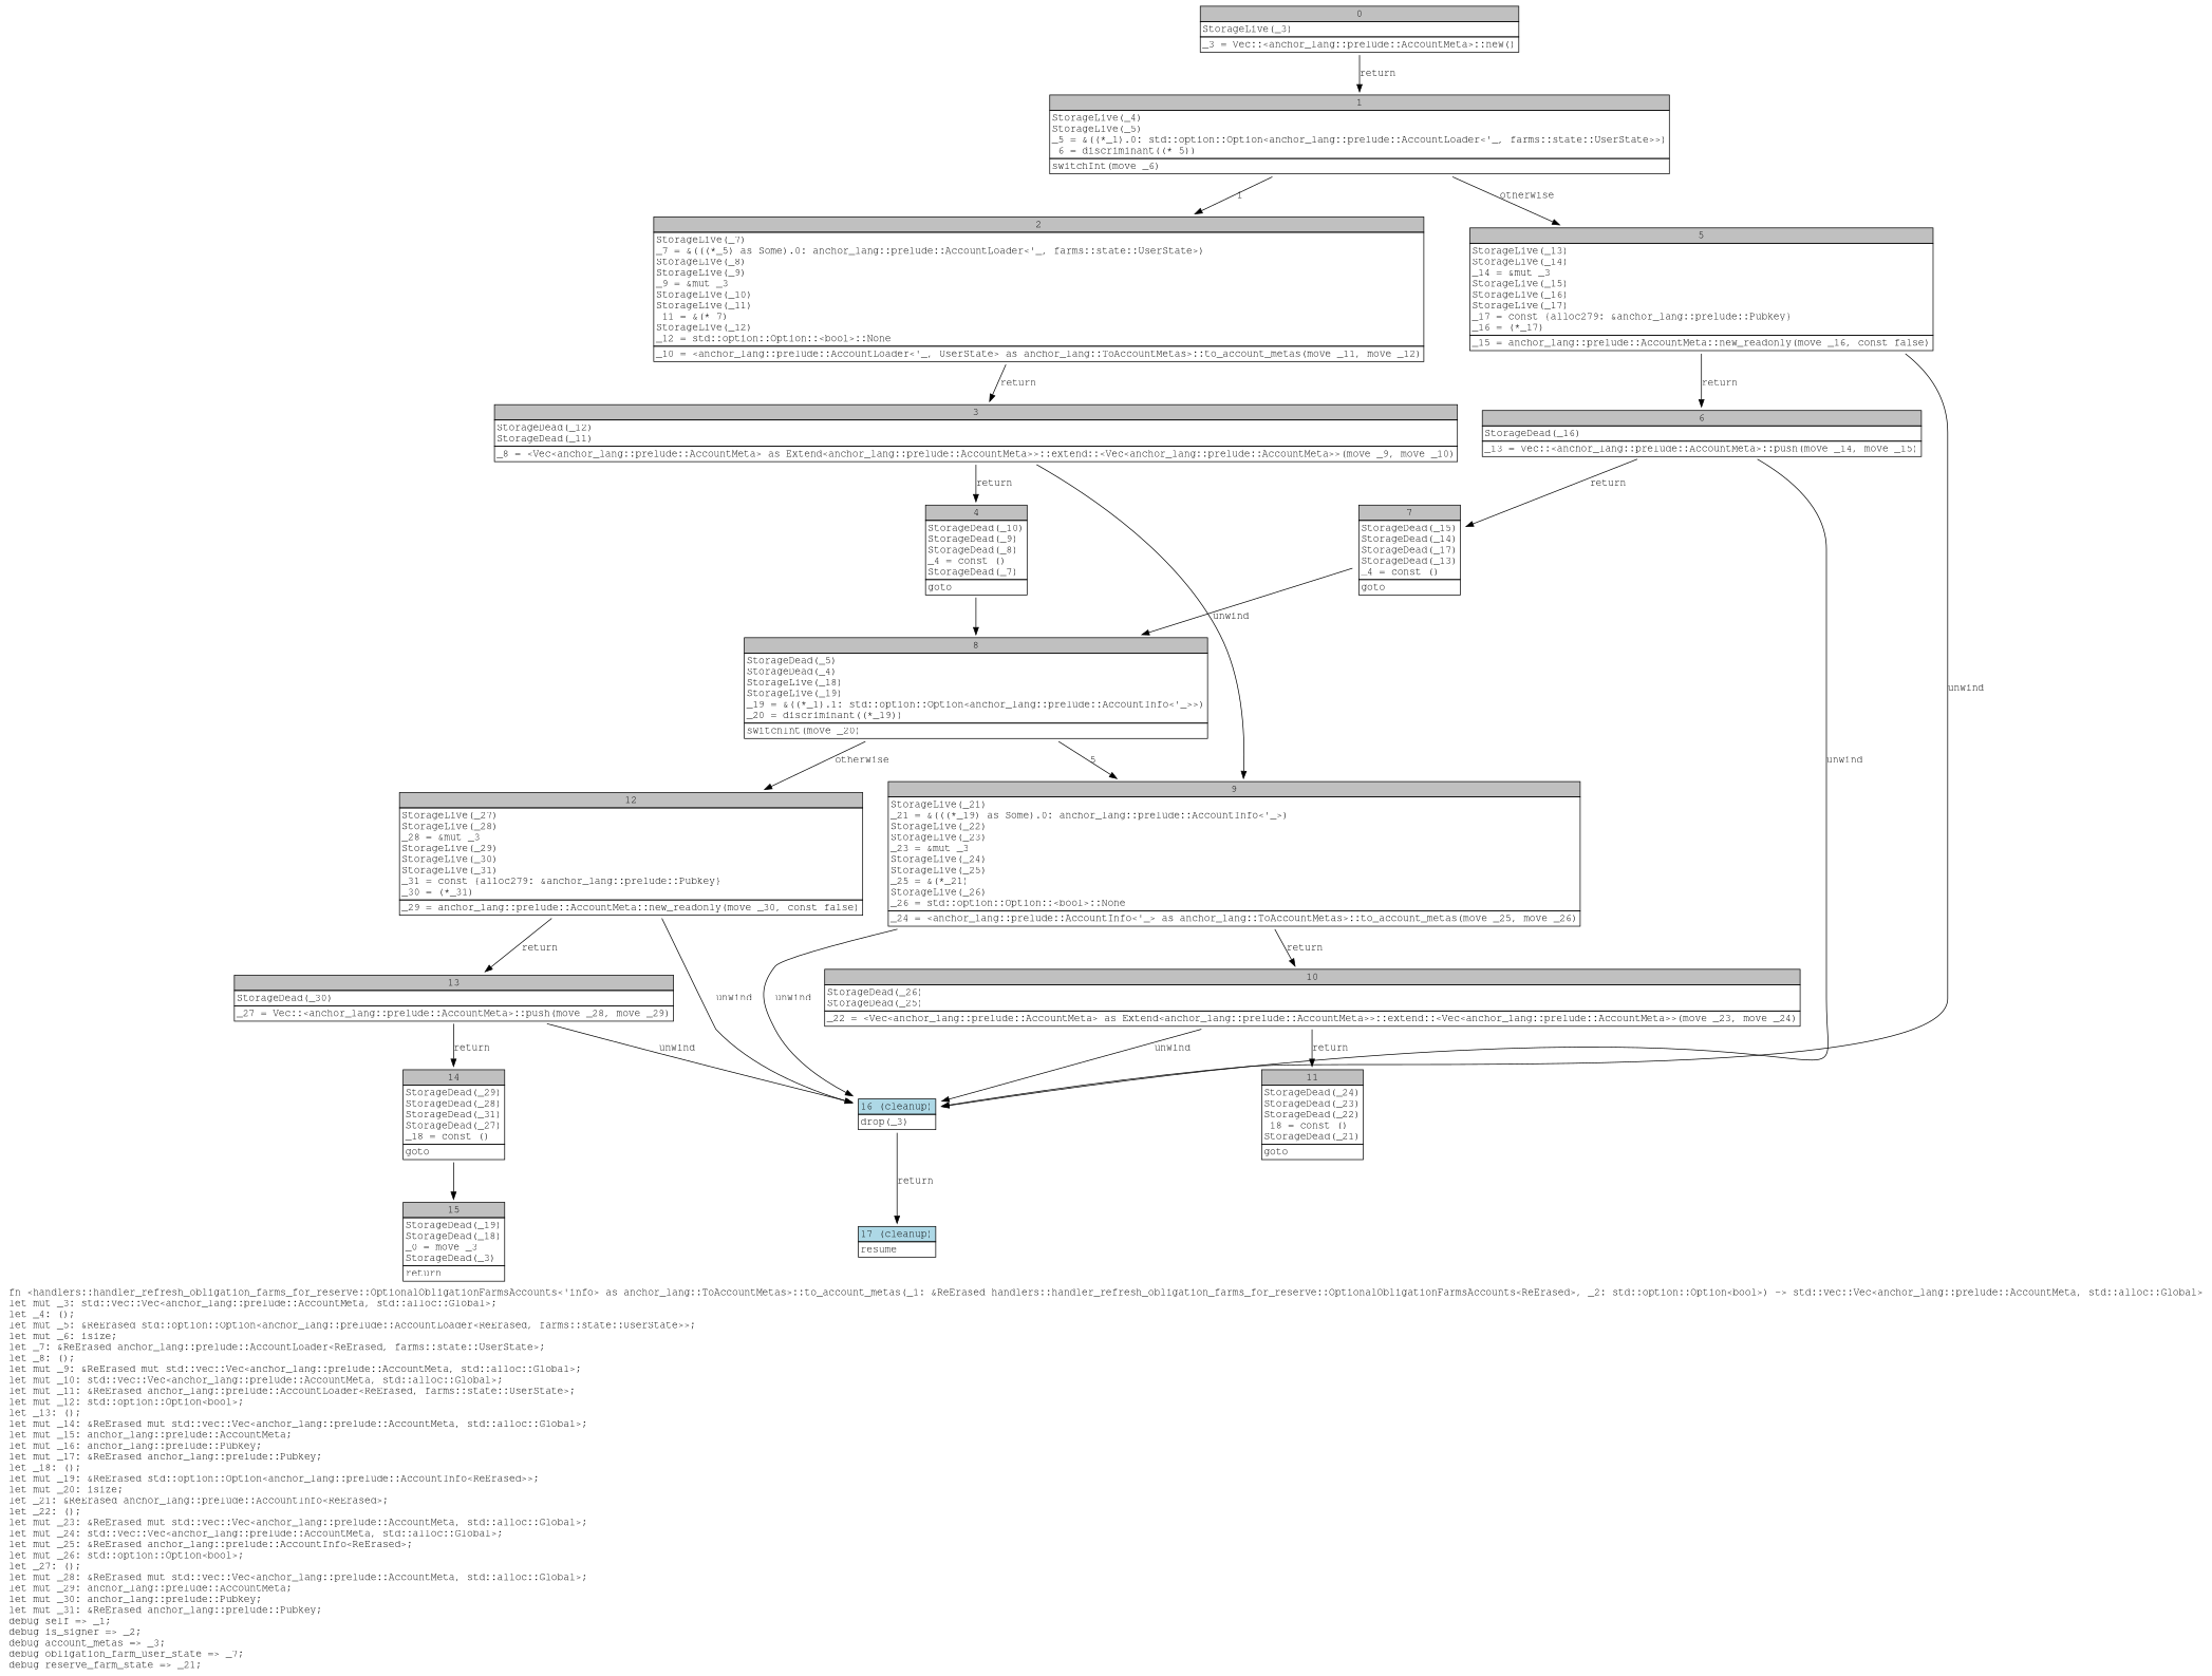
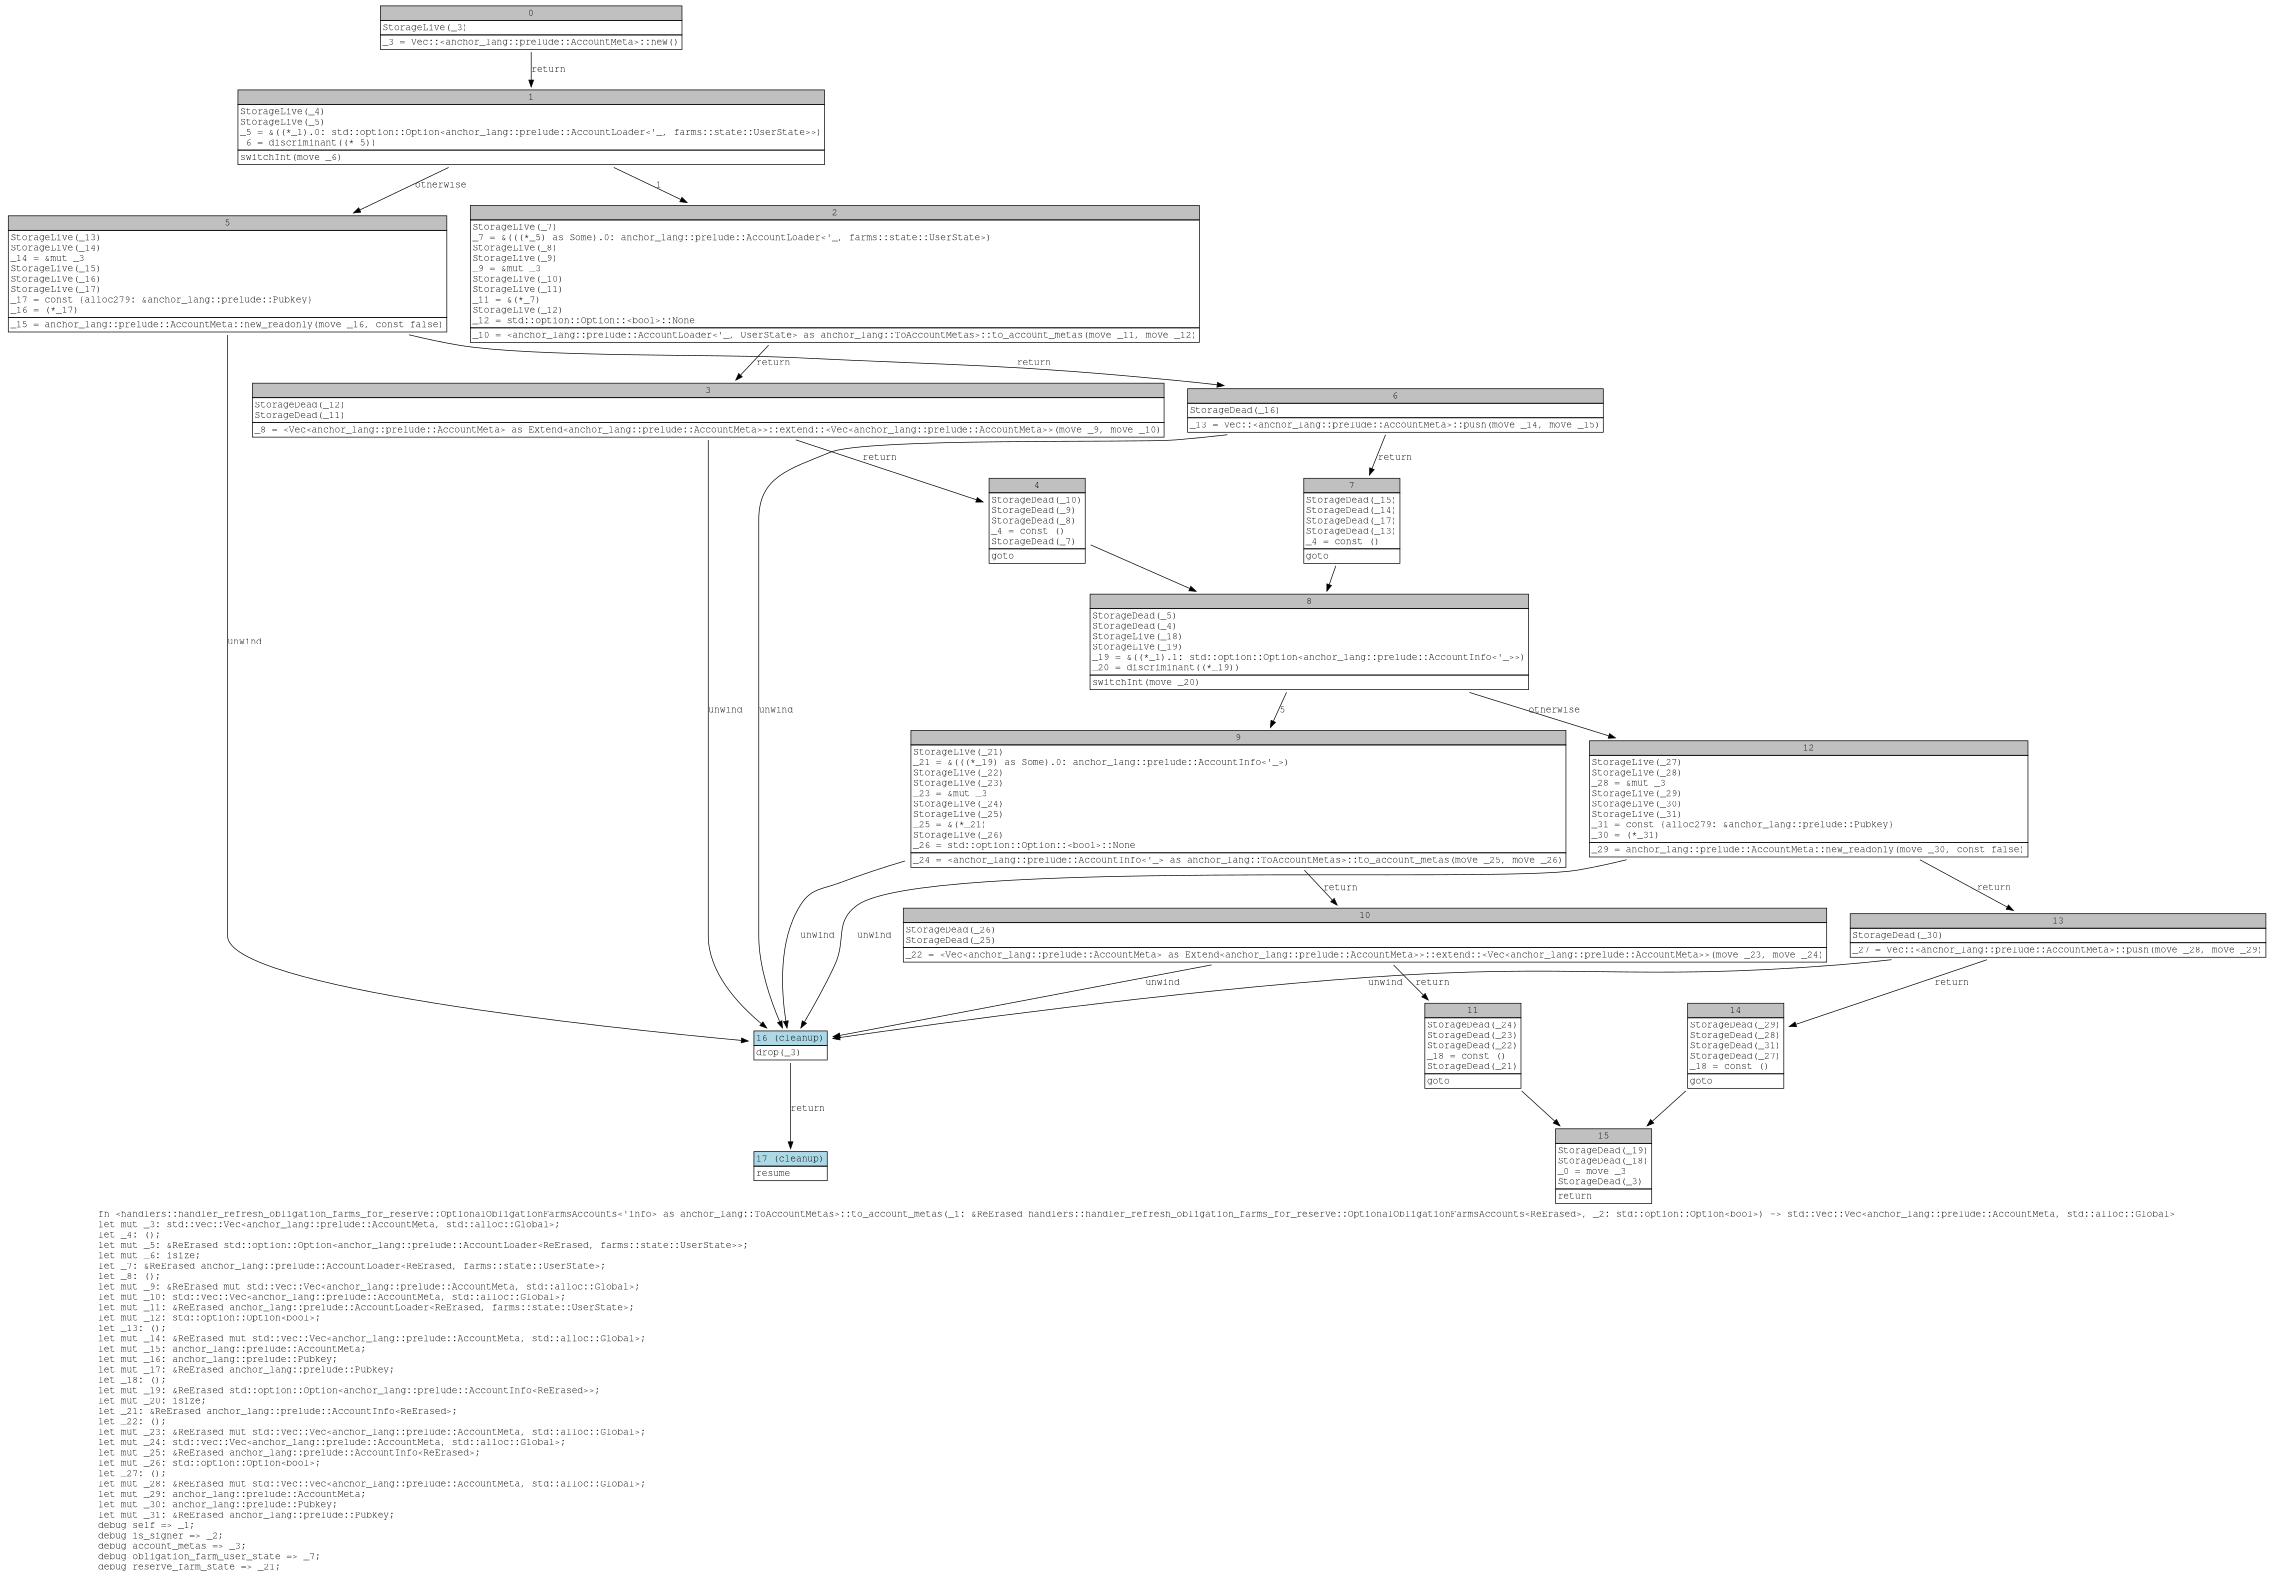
  digraph {
    fontname="Courier, monospace"
    label=<fn &lt;handlers::handler_refresh_obligation_farms_for_reserve::OptionalObligationFarmsAccounts&lt;'info&gt; as anchor_lang::ToAccountMetas&gt;::to_account_metas(_1: &amp;ReErased handlers::handler_refresh_obligation_farms_for_reserve::OptionalObligationFarmsAccounts&lt;ReErased&gt;, _2: std::option::Option&lt;bool&gt;) -&gt; std::vec::Vec&lt;anchor_lang::prelude::AccountMeta, std::alloc::Global&gt;<br align="left"/>let mut _3: std::vec::Vec&lt;anchor_lang::prelude::AccountMeta, std::alloc::Global&gt;;<br align="left"/>let _4: ();<br align="left"/>let mut _5: &amp;ReErased std::option::Option&lt;anchor_lang::prelude::AccountLoader&lt;ReErased, farms::state::UserState&gt;&gt;;<br align="left"/>let mut _6: isize;<br align="left"/>let _7: &amp;ReErased anchor_lang::prelude::AccountLoader&lt;ReErased, farms::state::UserState&gt;;<br align="left"/>let _8: ();<br align="left"/>let mut _9: &amp;ReErased mut std::vec::Vec&lt;anchor_lang::prelude::AccountMeta, std::alloc::Global&gt;;<br align="left"/>let mut _10: std::vec::Vec&lt;anchor_lang::prelude::AccountMeta, std::alloc::Global&gt;;<br align="left"/>let mut _11: &amp;ReErased anchor_lang::prelude::AccountLoader&lt;ReErased, farms::state::UserState&gt;;<br align="left"/>let mut _12: std::option::Option&lt;bool&gt;;<br align="left"/>let _13: ();<br align="left"/>let mut _14: &amp;ReErased mut std::vec::Vec&lt;anchor_lang::prelude::AccountMeta, std::alloc::Global&gt;;<br align="left"/>let mut _15: anchor_lang::prelude::AccountMeta;<br align="left"/>let mut _16: anchor_lang::prelude::Pubkey;<br align="left"/>let mut _17: &amp;ReErased anchor_lang::prelude::Pubkey;<br align="left"/>let _18: ();<br align="left"/>let mut _19: &amp;ReErased std::option::Option&lt;anchor_lang::prelude::AccountInfo&lt;ReErased&gt;&gt;;<br align="left"/>let mut _20: isize;<br align="left"/>let _21: &amp;ReErased anchor_lang::prelude::AccountInfo&lt;ReErased&gt;;<br align="left"/>let _22: ();<br align="left"/>let mut _23: &amp;ReErased mut std::vec::Vec&lt;anchor_lang::prelude::AccountMeta, std::alloc::Global&gt;;<br align="left"/>let mut _24: std::vec::Vec&lt;anchor_lang::prelude::AccountMeta, std::alloc::Global&gt;;<br align="left"/>let mut _25: &amp;ReErased anchor_lang::prelude::AccountInfo&lt;ReErased&gt;;<br align="left"/>let mut _26: std::option::Option&lt;bool&gt;;<br align="left"/>let _27: ();<br align="left"/>let mut _28: &amp;ReErased mut std::vec::Vec&lt;anchor_lang::prelude::AccountMeta, std::alloc::Global&gt;;<br align="left"/>let mut _29: anchor_lang::prelude::AccountMeta;<br align="left"/>let mut _30: anchor_lang::prelude::Pubkey;<br align="left"/>let mut _31: &amp;ReErased anchor_lang::prelude::Pubkey;<br align="left"/>debug self =&gt; _1;<br align="left"/>debug is_signer =&gt; _2;<br align="left"/>debug account_metas =&gt; _3;<br align="left"/>debug obligation_farm_user_state =&gt; _7;<br align="left"/>debug reserve_farm_state =&gt; _21;<br align="left"/>>
    node [fontname="Courier, monospace" shape=none]
    edge [fontname="Courier, monospace"]
    n1 [label=<<table border="0" cellborder="1" cellspacing="0"><tr><td bgcolor="gray" align="center" colspan="1">0</td></tr><tr><td align="left" balign="left">StorageLive(_3)<br/></td></tr><tr><td align="left">_3 = Vec::&lt;anchor_lang::prelude::AccountMeta&gt;::new()</td></tr></table>>]
    n2 [label=<<table border="0" cellborder="1" cellspacing="0"><tr><td bgcolor="gray" align="center" colspan="1">1</td></tr><tr><td align="left" balign="left">StorageLive(_4)<br/>StorageLive(_5)<br/>_5 = &amp;((*_1).0: std::option::Option&lt;anchor_lang::prelude::AccountLoader&lt;'_, farms::state::UserState&gt;&gt;)<br/>_6 = discriminant((*_5))<br/></td></tr><tr><td align="left">switchInt(move _6)</td></tr></table>>]
    n3 [label=<<table border="0" cellborder="1" cellspacing="0"><tr><td bgcolor="gray" align="center" colspan="1">2</td></tr><tr><td align="left" balign="left">StorageLive(_7)<br/>_7 = &amp;(((*_5) as Some).0: anchor_lang::prelude::AccountLoader&lt;'_, farms::state::UserState&gt;)<br/>StorageLive(_8)<br/>StorageLive(_9)<br/>_9 = &amp;mut _3<br/>StorageLive(_10)<br/>StorageLive(_11)<br/>_11 = &amp;(*_7)<br/>StorageLive(_12)<br/>_12 = std::option::Option::&lt;bool&gt;::None<br/></td></tr><tr><td align="left">_10 = &lt;anchor_lang::prelude::AccountLoader&lt;'_, UserState&gt; as anchor_lang::ToAccountMetas&gt;::to_account_metas(move _11, move _12)</td></tr></table>>]
    n4 [label=<<table border="0" cellborder="1" cellspacing="0"><tr><td bgcolor="gray" align="center" colspan="1">5</td></tr><tr><td align="left" balign="left">StorageLive(_13)<br/>StorageLive(_14)<br/>_14 = &amp;mut _3<br/>StorageLive(_15)<br/>StorageLive(_16)<br/>StorageLive(_17)<br/>_17 = const {alloc279: &amp;anchor_lang::prelude::Pubkey}<br/>_16 = (*_17)<br/></td></tr><tr><td align="left">_15 = anchor_lang::prelude::AccountMeta::new_readonly(move _16, const false)</td></tr></table>>]
    n5 [label=<<table border="0" cellborder="1" cellspacing="0"><tr><td bgcolor="gray" align="center" colspan="1">3</td></tr><tr><td align="left" balign="left">StorageDead(_12)<br/>StorageDead(_11)<br/></td></tr><tr><td align="left">_8 = &lt;Vec&lt;anchor_lang::prelude::AccountMeta&gt; as Extend&lt;anchor_lang::prelude::AccountMeta&gt;&gt;::extend::&lt;Vec&lt;anchor_lang::prelude::AccountMeta&gt;&gt;(move _9, move _10)</td></tr></table>>]
    n6 [label=<<table border="0" cellborder="1" cellspacing="0"><tr><td bgcolor="lightblue" align="center" colspan="1">16 (cleanup)</td></tr><tr><td align="left">drop(_3)</td></tr></table>>]
    n7 [label=<<table border="0" cellborder="1" cellspacing="0"><tr><td bgcolor="gray" align="center" colspan="1">6</td></tr><tr><td align="left" balign="left">StorageDead(_16)<br/></td></tr><tr><td align="left">_13 = Vec::&lt;anchor_lang::prelude::AccountMeta&gt;::push(move _14, move _15)</td></tr></table>>]
    n8 [label=<<table border="0" cellborder="1" cellspacing="0"><tr><td bgcolor="gray" align="center" colspan="1">4</td></tr><tr><td align="left" balign="left">StorageDead(_10)<br/>StorageDead(_9)<br/>StorageDead(_8)<br/>_4 = const ()<br/>StorageDead(_7)<br/></td></tr><tr><td align="left">goto</td></tr></table>>]
    n9 [label=<<table border="0" cellborder="1" cellspacing="0"><tr><td bgcolor="lightblue" align="center" colspan="1">17 (cleanup)</td></tr><tr><td align="left">resume</td></tr></table>>]
    n10 [label=<<table border="0" cellborder="1" cellspacing="0"><tr><td bgcolor="gray" align="center" colspan="1">8</td></tr><tr><td align="left" balign="left">StorageDead(_5)<br/>StorageDead(_4)<br/>StorageLive(_18)<br/>StorageLive(_19)<br/>_19 = &amp;((*_1).1: std::option::Option&lt;anchor_lang::prelude::AccountInfo&lt;'_&gt;&gt;)<br/>_20 = discriminant((*_19))<br/></td></tr><tr><td align="left">switchInt(move _20)</td></tr></table>>]
    n11 [label=<<table border="0" cellborder="1" cellspacing="0"><tr><td bgcolor="gray" align="center" colspan="1">9</td></tr><tr><td align="left" balign="left">StorageLive(_21)<br/>_21 = &amp;(((*_19) as Some).0: anchor_lang::prelude::AccountInfo&lt;'_&gt;)<br/>StorageLive(_22)<br/>StorageLive(_23)<br/>_23 = &amp;mut _3<br/>StorageLive(_24)<br/>StorageLive(_25)<br/>_25 = &amp;(*_21)<br/>StorageLive(_26)<br/>_26 = std::option::Option::&lt;bool&gt;::None<br/></td></tr><tr><td align="left">_24 = &lt;anchor_lang::prelude::AccountInfo&lt;'_&gt; as anchor_lang::ToAccountMetas&gt;::to_account_metas(move _25, move _26)</td></tr></table>>]
    n12 [label=<<table border="0" cellborder="1" cellspacing="0"><tr><td bgcolor="gray" align="center" colspan="1">12</td></tr><tr><td align="left" balign="left">StorageLive(_27)<br/>StorageLive(_28)<br/>_28 = &amp;mut _3<br/>StorageLive(_29)<br/>StorageLive(_30)<br/>StorageLive(_31)<br/>_31 = const {alloc279: &amp;anchor_lang::prelude::Pubkey}<br/>_30 = (*_31)<br/></td></tr><tr><td align="left">_29 = anchor_lang::prelude::AccountMeta::new_readonly(move _30, const false)</td></tr></table>>]
    n13 [label=<<table border="0" cellborder="1" cellspacing="0"><tr><td bgcolor="gray" align="center" colspan="1">7</td></tr><tr><td align="left" balign="left">StorageDead(_15)<br/>StorageDead(_14)<br/>StorageDead(_17)<br/>StorageDead(_13)<br/>_4 = const ()<br/></td></tr><tr><td align="left">goto</td></tr></table>>]
    n14 [label=<<table border="0" cellborder="1" cellspacing="0"><tr><td bgcolor="gray" align="center" colspan="1">10</td></tr><tr><td align="left" balign="left">StorageDead(_26)<br/>StorageDead(_25)<br/></td></tr><tr><td align="left">_22 = &lt;Vec&lt;anchor_lang::prelude::AccountMeta&gt; as Extend&lt;anchor_lang::prelude::AccountMeta&gt;&gt;::extend::&lt;Vec&lt;anchor_lang::prelude::AccountMeta&gt;&gt;(move _23, move _24)</td></tr></table>>]
    n15 [label=<<table border="0" cellborder="1" cellspacing="0"><tr><td bgcolor="gray" align="center" colspan="1">13</td></tr><tr><td align="left" balign="left">StorageDead(_30)<br/></td></tr><tr><td align="left">_27 = Vec::&lt;anchor_lang::prelude::AccountMeta&gt;::push(move _28, move _29)</td></tr></table>>]
    n16 [label=<<table border="0" cellborder="1" cellspacing="0"><tr><td bgcolor="gray" align="center" colspan="1">11</td></tr><tr><td align="left" balign="left">StorageDead(_24)<br/>StorageDead(_23)<br/>StorageDead(_22)<br/>_18 = const ()<br/>StorageDead(_21)<br/></td></tr><tr><td align="left">goto</td></tr></table>>]
    n17 [label=<<table border="0" cellborder="1" cellspacing="0"><tr><td bgcolor="gray" align="center" colspan="1">15</td></tr><tr><td align="left" balign="left">StorageDead(_19)<br/>StorageDead(_18)<br/>_0 = move _3<br/>StorageDead(_3)<br/></td></tr><tr><td align="left">return</td></tr></table>>]
    n18 [label=<<table border="0" cellborder="1" cellspacing="0"><tr><td bgcolor="gray" align="center" colspan="1">14</td></tr><tr><td align="left" balign="left">StorageDead(_29)<br/>StorageDead(_28)<br/>StorageDead(_31)<br/>StorageDead(_27)<br/>_18 = const ()<br/></td></tr><tr><td align="left">goto</td></tr></table>>]
    n1 -> n2 [label=return]
    n2 -> n3 [label=1]
    n2 -> n4 [label=otherwise]
    n3 -> n5 [label=return]
    n4 -> n6 [label=unwind]
    n4 -> n7 [label=return]
-   n5 -> n11 [label=unwind]
+   n5 -> n6 [label=unwind]
    n5 -> n8 [label=return]
    n6 -> n9 [label=return]
    n7 -> n6 [label=unwind]
    n7 -> n13 [label=return]
    n8 -> n10
    n10 -> n11 [label=5]
    n10 -> n12 [label=otherwise]
    n11 -> n6 [label=unwind]
    n11 -> n14 [label=return]
    n12 -> n6 [label=unwind]
    n12 -> n15 [label=return]
    n13 -> n10
    n14 -> n6 [label=unwind]
    n14 -> n16 [label=return]
    n15 -> n6 [label=unwind]
    n15 -> n18 [label=return]
+   n16 -> n17
    n18 -> n17
  }
